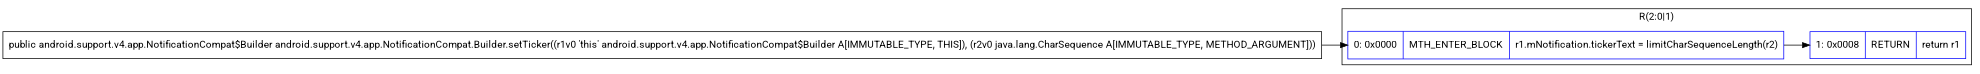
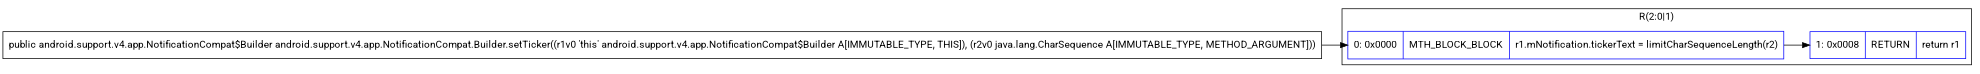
  digraph {
    rankdir=LR
    fontname=Roboto
    node [color=blue shape=record fontname=Roboto]
    edge [fontname=Roboto]
-   n1 [label="{0\:\ 0x0000|MTH_ENTER_BLOCK\l|r1.mNotification.tickerText = limitCharSequenceLength(r2)\l}"]
+   n1 [label="{0\:\ 0x0000|MTH_BLOCK_BLOCK\l|r1.mNotification.tickerText = limitCharSequenceLength(r2)\l}"]
    n2 [label="{1\:\ 0x0008|RETURN\l|return r1\l}"]
    n3 [label="{public android.support.v4.app.NotificationCompat$Builder android.support.v4.app.NotificationCompat.Builder.setTicker((r1v0 'this' android.support.v4.app.NotificationCompat$Builder A[IMMUTABLE_TYPE, THIS]), (r2v0 java.lang.CharSequence A[IMMUTABLE_TYPE, METHOD_ARGUMENT])) }" color=""]
    subgraph cluster_1 {
      label="R(2:0|1)"
      n1
      n2
    }
    n1 -> n2
    n3 -> n1
  }
